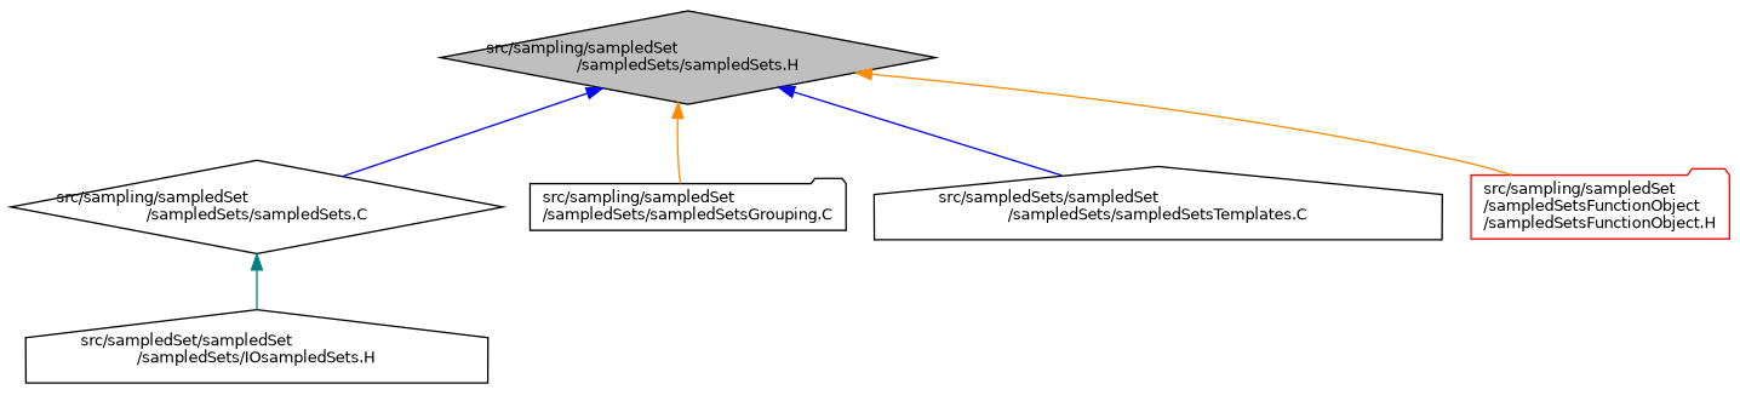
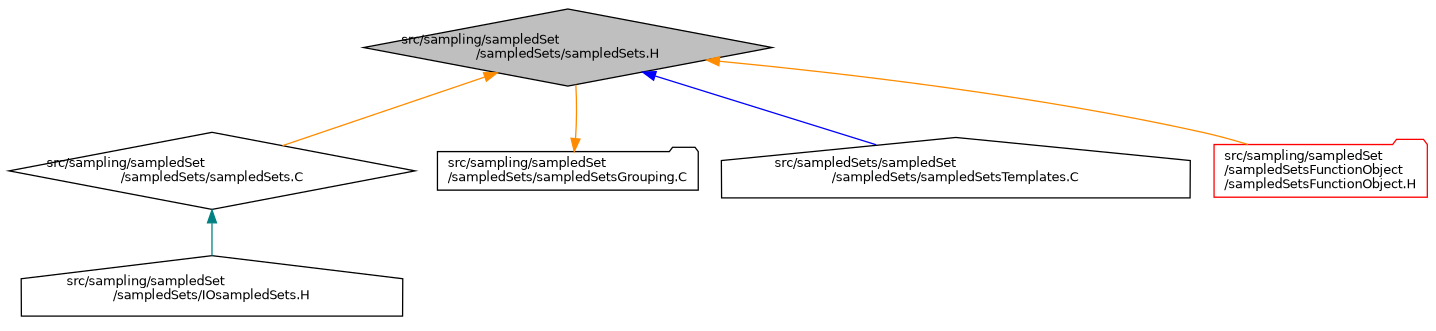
  digraph {
    node [color=black fontname=Helvetica fontsize=10 shape=diamond]
    edge [color=blue dir=back fontname=Helvetica fontsize=10 labelfontname=Helvetica labelfontsize=10 style=solid]
    n1 [fillcolor=grey75 fontcolor=black height=0.2 label="src/sampling/sampledSet\l/sampledSets/sampledSets.H" style=filled width=0.4]
    n2 [height=0.2 label="src/sampling/sampledSet\l/sampledSets/sampledSets.C" width=0.4]
    n3 [height=0.2 label="src/sampling/sampledSet\l/sampledSets/sampledSetsGrouping.C" shape=folder width=0.4]
    n4 [height=0.2 label="src/sampledSets/sampledSet\l/sampledSets/sampledSetsTemplates.C" shape=house width=0.4]
    n5 [color=red height=0.2 label="src/sampling/sampledSet\l/sampledSetsFunctionObject\l/sampledSetsFunctionObject.H" shape=folder width=0.4]
-   n6 [height=0.2 label="src/sampledSet/sampledSet\l/sampledSets/IOsampledSets.H" shape=house width=0.4]
-   n1 -> n2
-   n1 -> n3 [color=darkorange]
+   n6 [height=0.2 label="src/sampling/sampledSet\l/sampledSets/IOsampledSets.H" shape=house width=0.4]
+   n1 -> n2 [color=darkorange]
+   n3 -> n1 [color=darkorange]
    n1 -> n4
    n1 -> n5 [color=darkorange]
    n2 -> n6 [color=teal]
  }
